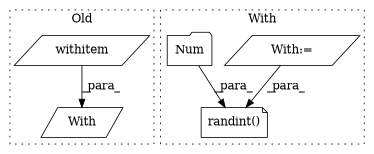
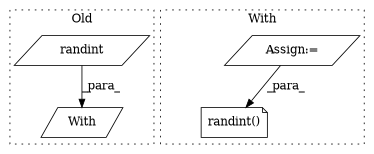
  digraph {
    node [shape=parallelogram]
    n1 [a=39 l="5,48" label=With s="245,254"]
-   n2 [a=49 l=4 label=withitem s=250]
+   n2 [a=49 l=4 label=randint s=250]
    n3 [a=75 l="15,1" label="randint()" s="493,513" shape=note]
-   n4 [a=68 l=3 label="With:=" s=997]
-   n5 [a=76 l=1 label=Num s=508 shape=folder]
+   n4 [a=68 l=3 label="Assign:=" s=997]
    subgraph cluster_1 {
      label=Old
      style=dotted
      n1
      n2
    }
    subgraph cluster_2 {
      label=With
      style=dotted
      n3
      n4
-     n5
    }
    n2 -> n1 [label=_para_]
    n4 -> n3 [label=_para_]
-   n5 -> n3 [label=_para_]
  }
